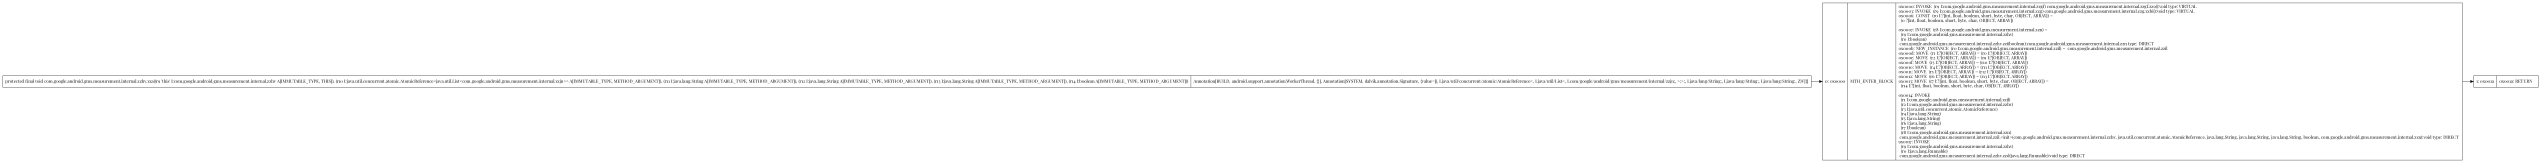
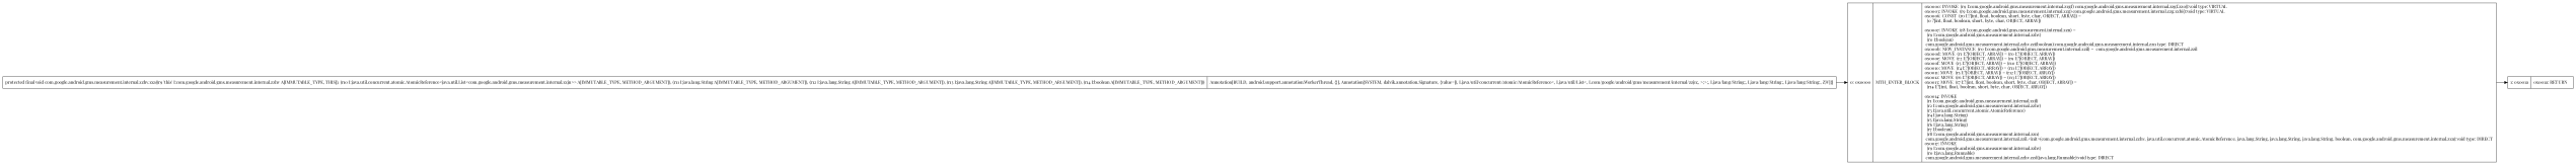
  digraph {
    rankdir=LR
    fontname="Playfair Display"
    node [shape=record fontname="Playfair Display"]
    edge [fontname="Playfair Display"]
-   n1 [label="{0\:\ 0x0000|MTH_ENTER_BLOCK\l|0x0000: INVOKE  (r9 I:com.google.android.gms.measurement.internal.zzgf) com.google.android.gms.measurement.internal.zzgf.zzo():void type: VIRTUAL \l0x0003: INVOKE  (r9 I:com.google.android.gms.measurement.internal.zzg) com.google.android.gms.measurement.internal.zzg.zzbi():void type: VIRTUAL \l0x0006: CONST  (r0 I:?[int, float, boolean, short, byte, char, OBJECT, ARRAY]) = \l  (0 ?[int, float, boolean, short, byte, char, OBJECT, ARRAY])\l \l0x0007: INVOKE  (r8 I:com.google.android.gms.measurement.internal.zzn) = \l  (r9 I:com.google.android.gms.measurement.internal.zzhv)\l  (r0 I:boolean)\l com.google.android.gms.measurement.internal.zzhv.zzi(boolean):com.google.android.gms.measurement.internal.zzn type: DIRECT \l0x000b: NEW_INSTANCE  (r0 I:com.google.android.gms.measurement.internal.zzil) =  com.google.android.gms.measurement.internal.zzil \l0x000d: MOVE  (r1 I:?[OBJECT, ARRAY]) = (r0 I:?[OBJECT, ARRAY]) \l0x000e: MOVE  (r2 I:?[OBJECT, ARRAY]) = (r9 I:?[OBJECT, ARRAY]) \l0x000f: MOVE  (r3 I:?[OBJECT, ARRAY]) = (r10 I:?[OBJECT, ARRAY]) \l0x0010: MOVE  (r4 I:?[OBJECT, ARRAY]) = (r11 I:?[OBJECT, ARRAY]) \l0x0011: MOVE  (r5 I:?[OBJECT, ARRAY]) = (r12 I:?[OBJECT, ARRAY]) \l0x0012: MOVE  (r6 I:?[OBJECT, ARRAY]) = (r13 I:?[OBJECT, ARRAY]) \l0x0013: MOVE  (r7 I:?[int, float, boolean, short, byte, char, OBJECT, ARRAY]) = \l  (r14 I:?[int, float, boolean, short, byte, char, OBJECT, ARRAY])\l \l0x0014: INVOKE  \l  (r1 I:com.google.android.gms.measurement.internal.zzil)\l  (r2 I:com.google.android.gms.measurement.internal.zzhv)\l  (r3 I:java.util.concurrent.atomic.AtomicReference)\l  (r4 I:java.lang.String)\l  (r5 I:java.lang.String)\l  (r6 I:java.lang.String)\l  (r7 I:boolean)\l  (r8 I:com.google.android.gms.measurement.internal.zzn)\l com.google.android.gms.measurement.internal.zzil.\<init\>(com.google.android.gms.measurement.internal.zzhv, java.util.concurrent.atomic.AtomicReference, java.lang.String, java.lang.String, java.lang.String, boolean, com.google.android.gms.measurement.internal.zzn):void type: DIRECT \l9x0017: INVOKE  \l  (r9 I:com.google.android.gms.measurement.internal.zzhv)\l  (r0 I:java.lang.Runnable)\l com.google.android.gms.measurement.internal.zzhv.zzd(java.lang.Runnable):void type: DIRECT \l}"]
+   n1 [label="{0\:\ 0x0000|MTH_ENTER_BLOCK\l|0x0000: INVOKE  (r9 I:com.google.android.gms.measurement.internal.zzgf) com.google.android.gms.measurement.internal.zzgf.zzo():void type: VIRTUAL \l0x0003: INVOKE  (r9 I:com.google.android.gms.measurement.internal.zzg) com.google.android.gms.measurement.internal.zzg.zzbi():void type: VIRTUAL \l0x0006: CONST  (r0 I:?[int, float, boolean, short, byte, char, OBJECT, ARRAY]) = \l  (0 ?[int, float, boolean, short, byte, char, OBJECT, ARRAY])\l \l0x0007: INVOKE  (r8 I:com.google.android.gms.measurement.internal.zzn) = \l  (r9 I:com.google.android.gms.measurement.internal.zzhv)\l  (r0 I:boolean)\l com.google.android.gms.measurement.internal.zzhv.zzi(boolean):com.google.android.gms.measurement.internal.zzn type: DIRECT \l0x000b: NEW_INSTANCE  (r0 I:com.google.android.gms.measurement.internal.zzil) =  com.google.android.gms.measurement.internal.zzil \l0x000d: MOVE  (r1 I:?[OBJECT, ARRAY]) = (r0 I:?[OBJECT, ARRAY]) \l0x000e: MOVE  (r2 I:?[OBJECT, ARRAY]) = (r9 I:?[OBJECT, ARRAY]) \l0x000f: MOVE  (r3 I:?[OBJECT, ARRAY]) = (r10 I:?[OBJECT, ARRAY]) \l0x0010: MOVE  (r4 I:?[OBJECT, ARRAY]) = (r11 I:?[OBJECT, ARRAY]) \l0x0011: MOVE  (r5 I:?[OBJECT, ARRAY]) = (r12 I:?[OBJECT, ARRAY]) \l0x0012: MOVE  (r6 I:?[OBJECT, ARRAY]) = (r13 I:?[OBJECT, ARRAY]) \l0x0013: MOVE  (r7 I:?[int, float, boolean, short, byte, char, OBJECT, ARRAY]) = \l  (r14 I:?[int, float, boolean, short, byte, char, OBJECT, ARRAY])\l \l0x0014: INVOKE  \l  (r1 I:com.google.android.gms.measurement.internal.zzil)\l  (r2 I:com.google.android.gms.measurement.internal.zzhv)\l  (r3 I:java.util.concurrent.atomic.AtomicReference)\l  (r4 I:java.lang.String)\l  (r5 I:java.lang.String)\l  (r6 I:java.lang.String)\l  (r7 I:boolean)\l  (r8 I:com.google.android.gms.measurement.internal.zzn)\l com.google.android.gms.measurement.internal.zzil.\<init\>(com.google.android.gms.measurement.internal.zzhv, java.util.concurrent.atomic.AtomicReference, java.lang.String, java.lang.String, java.lang.String, boolean, com.google.android.gms.measurement.internal.zzn):void type: DIRECT \l0x0017: INVOKE  \l  (r9 I:com.google.android.gms.measurement.internal.zzhv)\l  (r0 I:java.lang.Runnable)\l com.google.android.gms.measurement.internal.zzhv.zzd(java.lang.Runnable):void type: DIRECT \l}"]
    n2 [label="{1\:\ 0x001a|0x001a: RETURN   \l}"]
    n3 [label="{protected final void com.google.android.gms.measurement.internal.zzhv.zza((r9 'this' I:com.google.android.gms.measurement.internal.zzhv A[IMMUTABLE_TYPE, THIS]), (r10 I:java.util.concurrent.atomic.AtomicReference\<java.util.List\<com.google.android.gms.measurement.internal.zzjn\>\> A[IMMUTABLE_TYPE, METHOD_ARGUMENT]), (r11 I:java.lang.String A[IMMUTABLE_TYPE, METHOD_ARGUMENT]), (r12 I:java.lang.String A[IMMUTABLE_TYPE, METHOD_ARGUMENT]), (r13 I:java.lang.String A[IMMUTABLE_TYPE, METHOD_ARGUMENT]), (r14 I:boolean A[IMMUTABLE_TYPE, METHOD_ARGUMENT]))  | Annotation[BUILD, android.support.annotation.WorkerThread, \{\}], Annotation[SYSTEM, dalvik.annotation.Signature, \{value=[(, Ljava\/util\/concurrent\/atomic\/AtomicReference\<, Ljava\/util\/List\<, Lcom\/google\/android\/gms\/measurement\/internal\/zzjn;, \>;\>;, Ljava\/lang\/String;, Ljava\/lang\/String;, Ljava\/lang\/String;, Z)V]\}]\l}"]
    n1 -> n2
    n3 -> n1
  }
